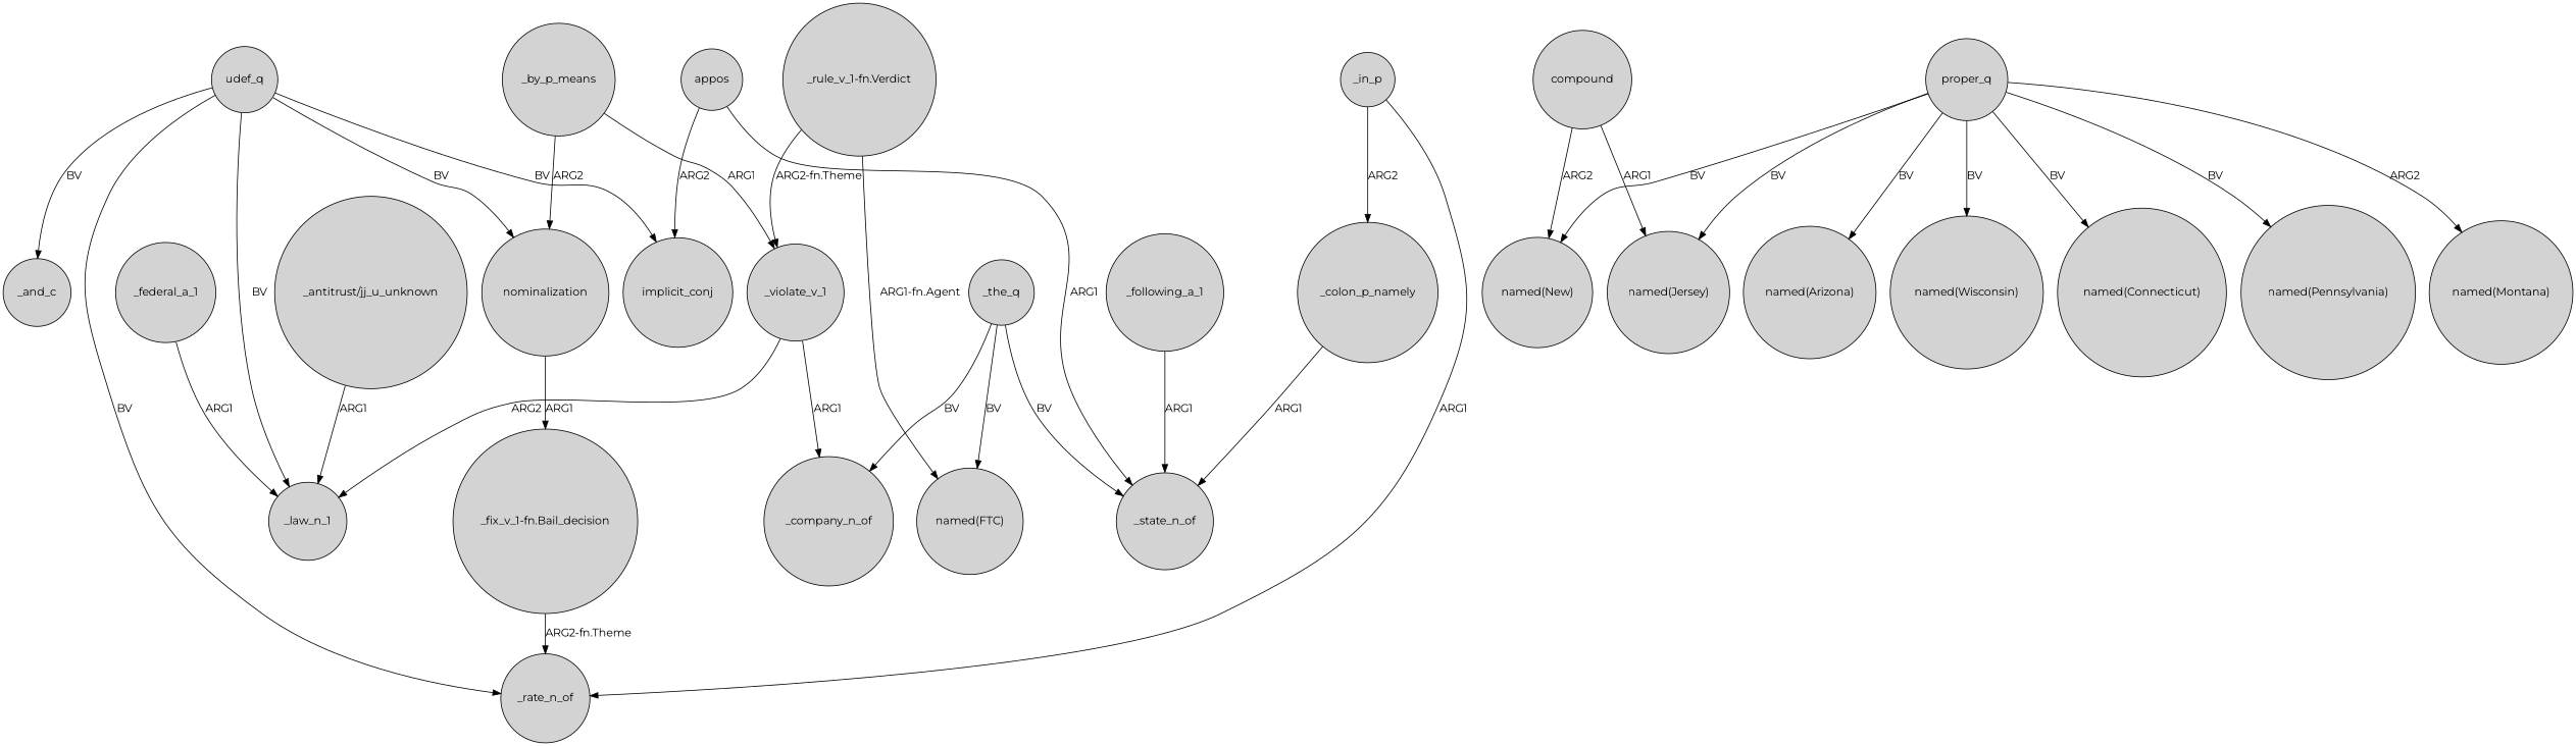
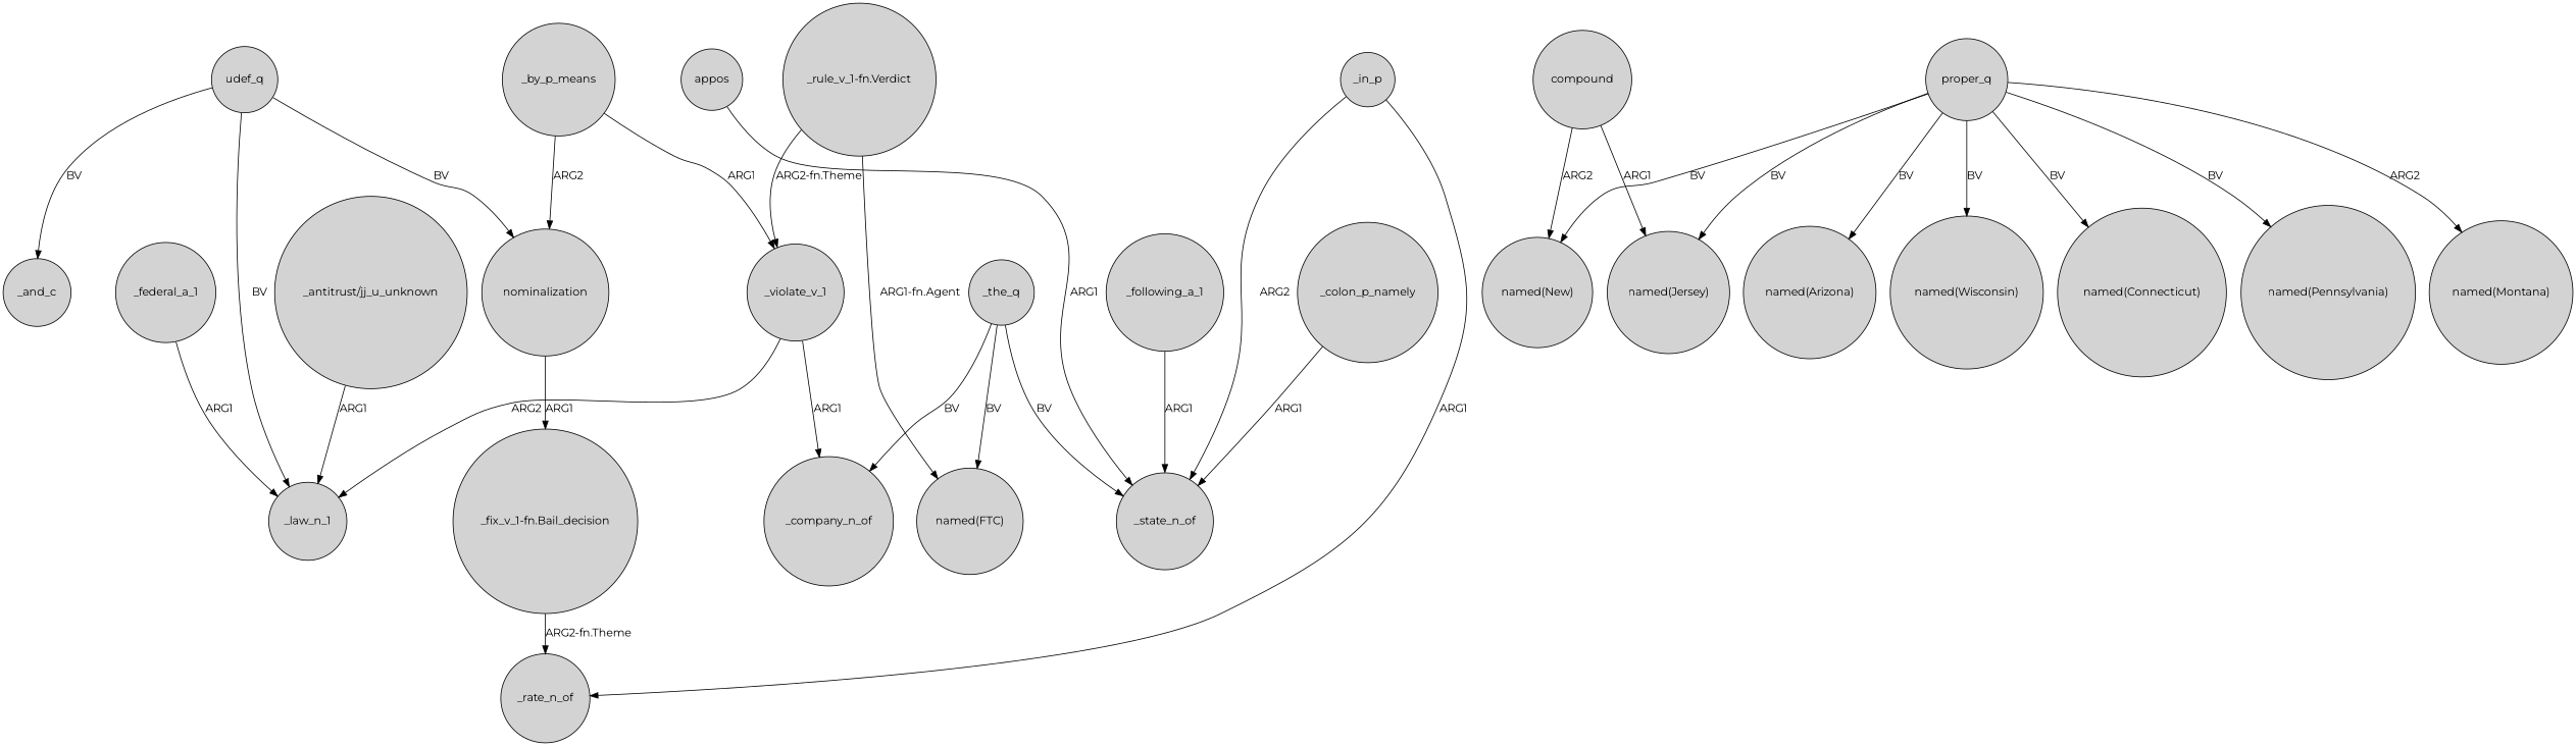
  digraph {
    fontname=Montserrat
    node [fontname=Montserrat shape=circle style=filled]
    edge [fontname=Montserrat]
    "_fix_v_1-fn.Bail_decision"
    _rate_n_of
    compound
    "named(New)"
    "named(Jersey)"
    _by_p_means
    nominalization
    _violate_v_1
    _law_n_1
    _company_n_of
    proper_q
    "named(Arizona)"
    "named(Wisconsin)"
    "named(Connecticut)"
    "named(Pennsylvania)"
    "named(Montana)"
    _following_a_1
    _state_n_of
    udef_q
-   implicit_conj
    _and_c
    appos
    _in_p
    _the_q
    "named(FTC)"
    "_rule_v_1-fn.Verdict"
    "_antitrust/jj_u_unknown"
    _colon_p_namely
    _federal_a_1
    "_fix_v_1-fn.Bail_decision" -> _rate_n_of [label="ARG2-fn.Theme"]
    compound -> "named(New)" [label=ARG2]
    compound -> "named(Jersey)" [label=ARG1]
    _by_p_means -> nominalization [label=ARG2]
    _by_p_means -> _violate_v_1 [label=ARG1]
    nominalization -> "_fix_v_1-fn.Bail_decision" [label=ARG1]
    _violate_v_1 -> _law_n_1 [label=ARG2]
    _violate_v_1 -> _company_n_of [label=ARG1]
    proper_q -> "named(New)" [label=BV]
    proper_q -> "named(Jersey)" [label=BV]
    proper_q -> "named(Arizona)" [label=BV]
    proper_q -> "named(Wisconsin)" [label=BV]
    proper_q -> "named(Connecticut)" [label=BV]
    proper_q -> "named(Pennsylvania)" [label=BV]
    proper_q -> "named(Montana)" [label=ARG2]
    _following_a_1 -> _state_n_of [label=ARG1]
-   udef_q -> _rate_n_of [label=BV]
    udef_q -> nominalization [label=BV]
    udef_q -> _law_n_1 [label=BV]
-   udef_q -> implicit_conj [label=BV]
    udef_q -> _and_c [label=BV]
    appos -> _state_n_of [label=ARG1]
-   appos -> implicit_conj [label=ARG2]
    _in_p -> _rate_n_of [label=ARG1]
-   _in_p -> _colon_p_namely [label=ARG2]
+   _in_p -> _state_n_of [label=ARG2]
    _the_q -> _company_n_of [label=BV]
    _the_q -> _state_n_of [label=BV]
    _the_q -> "named(FTC)" [label=BV]
    "_rule_v_1-fn.Verdict" -> _violate_v_1 [label="ARG2-fn.Theme"]
    "_rule_v_1-fn.Verdict" -> "named(FTC)" [label="ARG1-fn.Agent"]
    "_antitrust/jj_u_unknown" -> _law_n_1 [label=ARG1]
    _colon_p_namely -> _state_n_of [label=ARG1]
    _federal_a_1 -> _law_n_1 [label=ARG1]
  }
